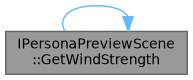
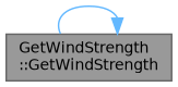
  digraph {
    rankdir=LR
-   n1 [color=gray40 fillcolor=grey60 fontcolor=black fontname=Helvetica fontsize=10 height=0.2 label="IPersonaPreviewScene\l::GetWindStrength" shape=box style=filled width=0.4]
+   n1 [color=gray40 fillcolor=grey60 fontcolor=black fontname=Helvetica fontsize=10 height=0.2 label="GetWindStrength\l::GetWindStrength" shape=box style=filled width=0.4]
    n1 -> n1 [color=steelblue1 fontname=Helvetica fontsize=10 labelfontname=Helvetica labelfontsize=10 style=solid]
  }
